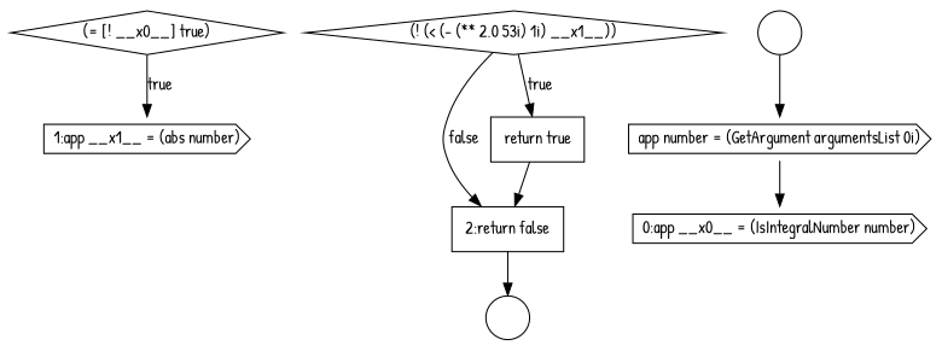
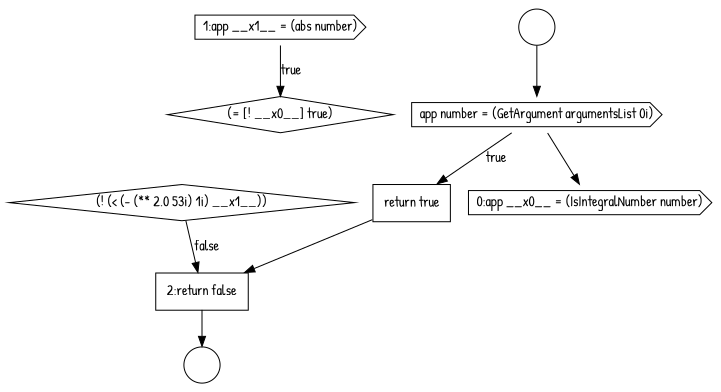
  digraph {
    fontname="Patrick Hand"
    node [color=black fillcolor=white fontname="Patrick Hand" shape=cds style=filled]
    edge [color=black fontname="Patrick Hand"]
    n1 [label=<<font color="black">(= [! __x0__] true)</font>> shape=diamond]
    n2 [label=<<font color="black">1:app __x1__ = (abs number)</font>>]
    n3 [label=<<font color="black">     <table border="0" cellborder="1" cellspacing="0" cellpadding="10">       <tr><td align="left">2:return false</td></tr>     </table>   </font>> margin=0 shape=none]
    n4 [label=" " shape=circle]
    n5 [label=<<font color="black">(! (&lt; (- (** 2.0 53i) 1i) __x1__))</font>> shape=diamond]
    n6 [label=<<font color="black">     <table border="0" cellborder="1" cellspacing="0" cellpadding="10">       <tr><td align="left">return true</td></tr>     </table>   </font>> margin=0 shape=none]
    n7 [label=<<font color="black">app number = (GetArgument argumentsList 0i)</font>>]
    n8 [label=<<font color="black">0:app __x0__ = (IsIntegralNumber number)</font>>]
    n9 [label=" " shape=circle]
-   n1 -> n2 [label=<<font color="black">true</font>>]
+   n2 -> n1 [label=<<font color="black">true</font>>]
    n3 -> n4
    n5 -> n3 [label=<<font color="black">false</font>>]
-   n5 -> n6 [label=<<font color="black">true</font>>]
+   n7 -> n6 [label=<<font color="black">true</font>>]
    n6 -> n3
    n7 -> n8
    n9 -> n7
  }
